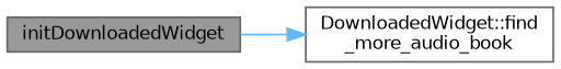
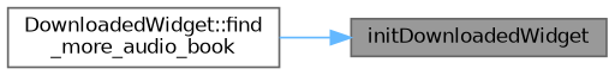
  digraph {
    rankdir=LR
    node [fontname=Helvetica fontsize=10 shape=box style=filled]
    n1 [color=gray40 fillcolor=grey60 fontcolor=black height=0.2 label=initDownloadedWidget width=0.4]
    n2 [color=grey40 fillcolor=white height=0.2 label="DownloadedWidget::find\l_more_audio_book" width=0.4]
-   n1 -> n2 [color=steelblue1 fontname=Helvetica fontsize=10 labelfontname=Helvetica labelfontsize=10 style=solid]
+   n2 -> n1 [color=steelblue1 fontname=Helvetica fontsize=10 labelfontname=Helvetica labelfontsize=10 style=solid]
  }
